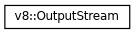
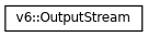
  digraph {
    rankdir=TB
-   n1 [color=black fillcolor=white fontname=Helvetica fontsize=10 height=0.2 label="v8::OutputStream" shape=record style=filled width=0.4]
+   n1 [color=black fillcolor=white fontname=Helvetica fontsize=10 height=0.2 label="v6::OutputStream" shape=record style=filled width=0.4]
  }
